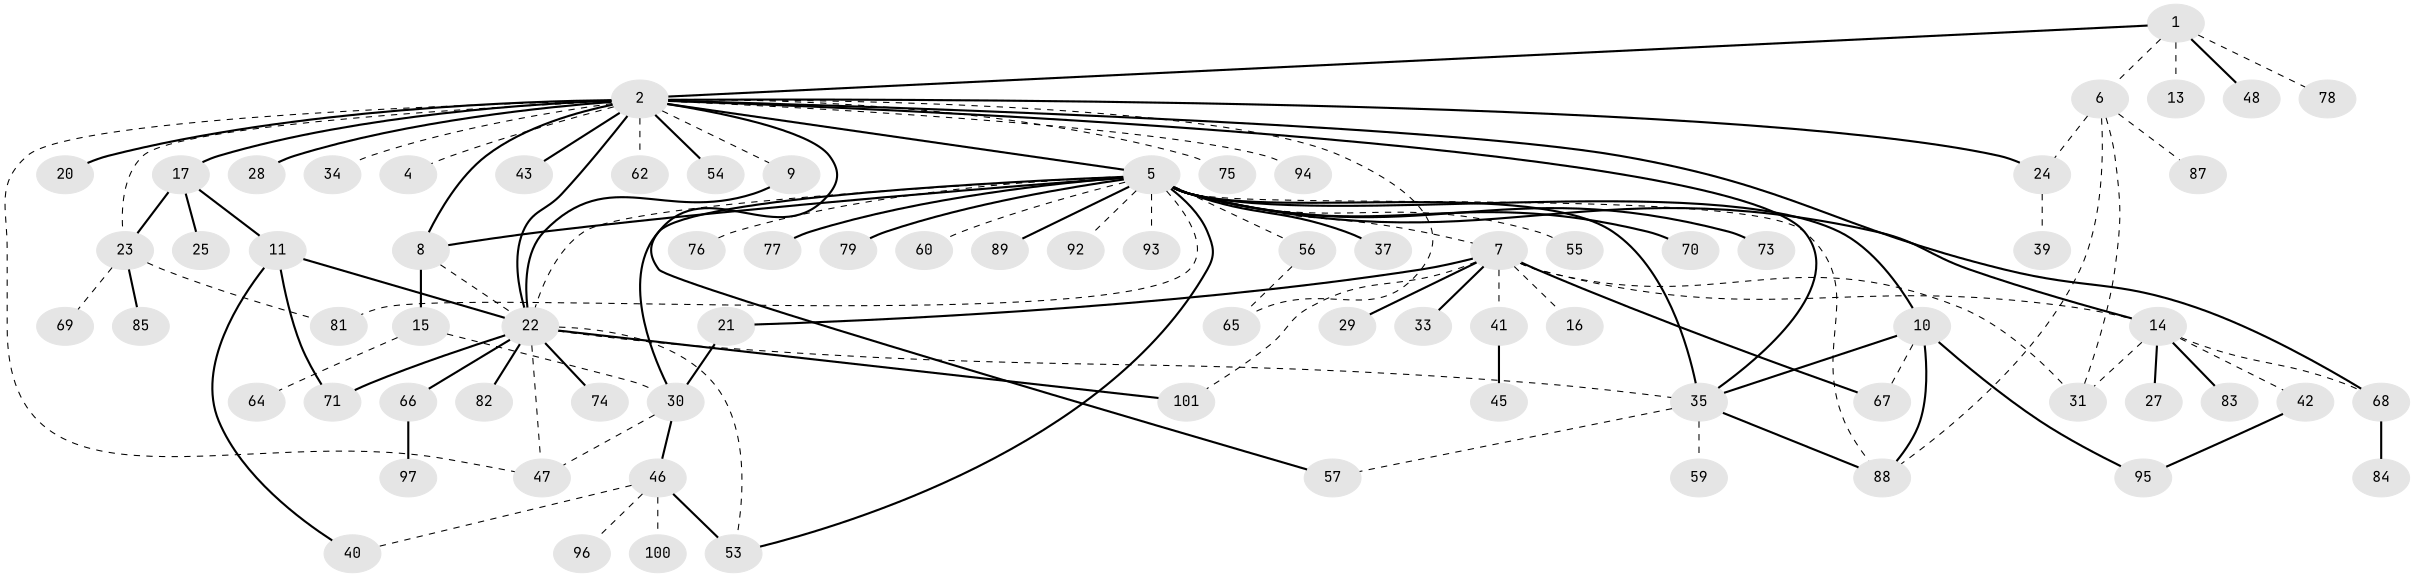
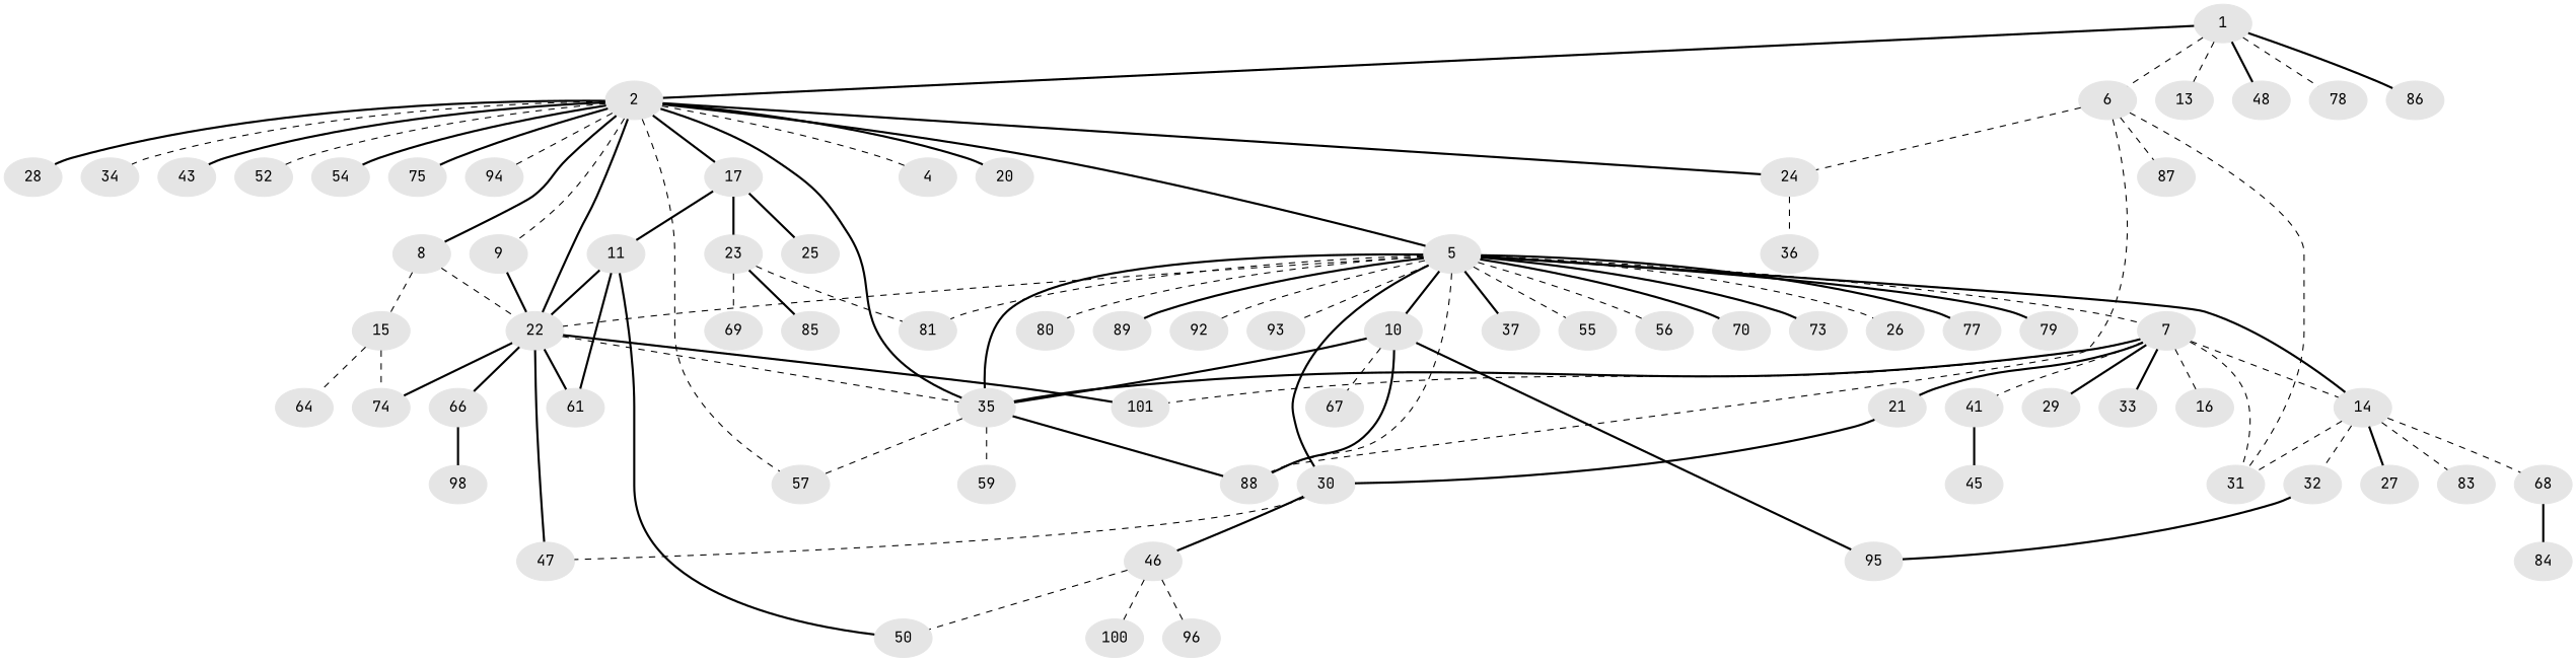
  graph {
    fontname="JetBrains Mono"
    node [color=gray90 fontname="JetBrains Mono" style=filled]
    edge [fontname="JetBrains Mono" style=bold]
    1 [super="+18"]
    2 [super="+3"]
    6
    13
    48
    78
+   86
    4
    5 [super="+12"]
    8 [super="+36"]
    9
    17
    20
    22 [super="+91"]
    23 [super="+44"]
    24 [super="+51"]
    28 [super="+60"]
    34
    35 [super="+63"]
    43
    47
-   52 [label=62]
+   52
    54
    57
-   65
    68 [super="+97"]
    75
    94
    88
    31
    87
    7 [super="+19"]
    10 [super="+38"]
    14 [super="+32"]
    30 [super="+49"]
    37
-   53 [super="+90"]
    55
    56 [super="+58"]
    70
    n41 [label=81]
    73
-   76
+   76 [label=26]
    77
    79
-   80 [label=60]
+   80
    89
    92
    93
    15 [super="+102"]
    11 [super="+26"]
    25
-   61 [super="+72" label=71]
+   61 [super="+72"]
    66 [super="+99"]
    74
-   82
    101
    69
    85
-   39
+   39 [label=36]
    59
    84
    16
    21
    29
    33
    41
    67 [super="+81"]
    95
    27
-   42
+   42 [label=32]
    83
    46 [super="+62"]
    45
    64
-   50 [label=40]
-   98 [label=97]
+   50
+   98
    96
    100
    1 -- 2
    1 -- 6 [style=dashed]
    1 -- 13 [style=dashed]
    1 -- 48
    1 -- 78 [style=dashed]
+   1 -- 86
    2 -- 4 [style=dashed]
    2 -- 5
    2 -- 8
    2 -- 9 [style=dashed]
    2 -- 17 [weight=2]
    2 -- 20
    2 -- 22
-   2 -- 23 [style=dashed]
    2 -- 24
    2 -- 28
    2 -- 34 [style=dashed]
    2 -- 35
    2 -- 43
-   2 -- 47 [style=dashed]
    2 -- 52 [style=dashed]
    2 -- 54
-   2 -- 57
-   2 -- 65 [style=dashed]
-   2 -- 68
-   2 -- 75 [style=dashed]
+   2 -- 57 [style=dashed]
+   2 -- 75
    2 -- 94 [style=dashed]
    6 -- 24 [style=dashed]
    6 -- 88 [style=dashed]
    6 -- 31 [style=dashed]
    6 -- 87 [style=dashed]
-   5 -- 8
    5 -- 22 [style=dashed]
    5 -- 35
    5 -- 88 [style=dashed]
    5 -- 7 [style=dashed]
    5 -- 10
    5 -- 14
    5 -- 30
    5 -- 37
-   5 -- 53
    5 -- 55 [style=dashed]
    5 -- 56 [style=dashed]
    5 -- 70
    5 -- n41 [style=dashed]
    5 -- 73
    5 -- 76 [style=dashed]
    5 -- 77
    5 -- 79
    5 -- 80 [style=dashed]
    5 -- 89
    5 -- 92 [style=dashed]
    5 -- 93 [style=dashed]
    8 -- 22 [style=dashed]
-   8 -- 15
+   8 -- 15 [style=dashed]
    9 -- 22
    17 -- 23
    17 -- 11
    17 -- 25
    22 -- 35 [style=dashed]
-   22 -- 47 [style=dashed]
-   22 -- 53 [style=dashed weight=2]
+   22 -- 47
    22 -- 61
    22 -- 66
    22 -- 74
-   22 -- 82
    22 -- 101
    23 -- n41 [style=dashed]
    23 -- 69 [style=dashed]
    23 -- 85
    24 -- 39 [style=dashed]
    35 -- 57 [style=dashed]
    35 -- 88
    35 -- 59 [style=dashed]
    68 -- 84
    7 -- 31 [style=dashed]
    7 -- 14 [style=dashed]
    7 -- 101 [style=dashed]
    7 -- 16 [style=dashed]
    7 -- 21
    7 -- 29
    7 -- 33
    7 -- 41 [style=dashed]
-   7 -- 67
+   7 -- 35
    10 -- 35
    10 -- 88
    10 -- 67 [style=dashed]
    10 -- 95
    14 -- 68 [style=dashed]
    14 -- 31 [style=dashed]
    14 -- 27
    14 -- 42 [style=dashed]
-   14 -- 83
+   14 -- 83 [style=dashed]
    30 -- 47 [style=dashed]
    30 -- 46
-   56 -- 65 [style=dashed]
-   15 -- 30 [style=dashed]
+   15 -- 74 [style=dashed]
    15 -- 64 [style=dashed]
    11 -- 22
    11 -- 61
    11 -- 50
    66 -- 98
    21 -- 30
    41 -- 45
    42 -- 95
-   46 -- 53
    46 -- 50 [style=dashed]
    46 -- 96 [style=dashed]
    46 -- 100 [style=dashed]
  }
